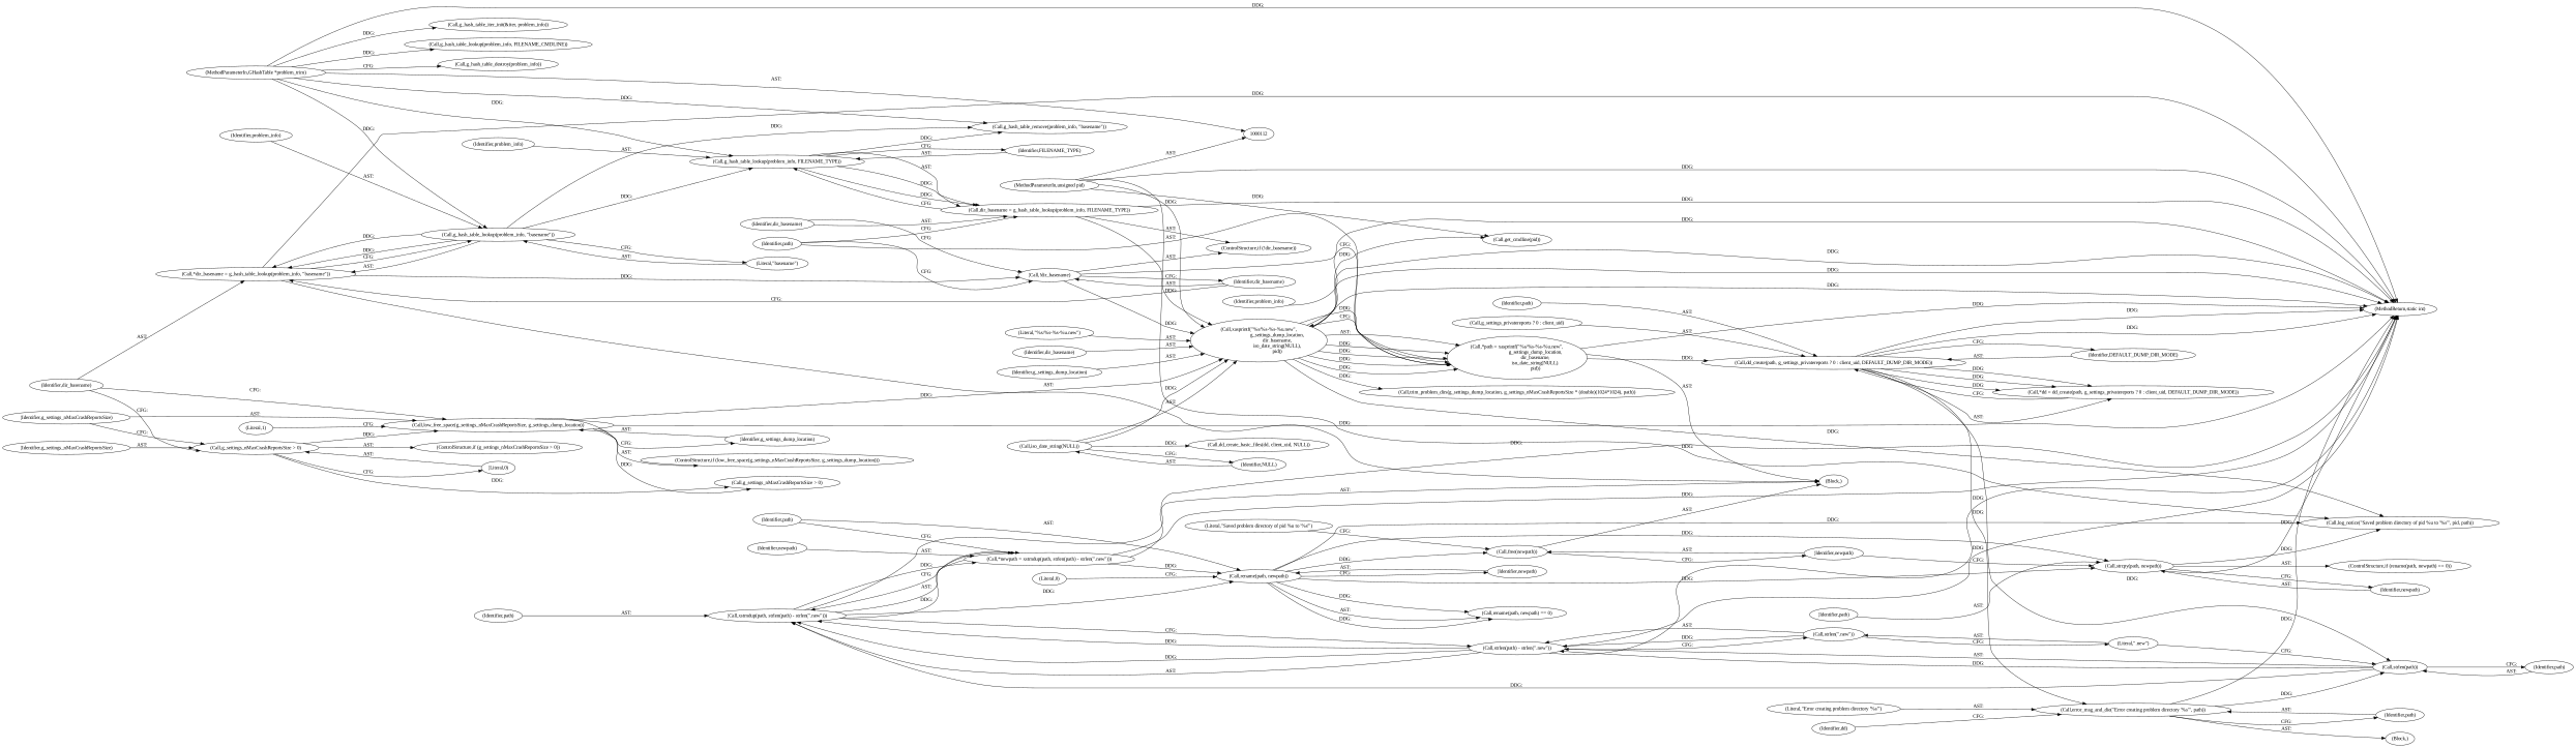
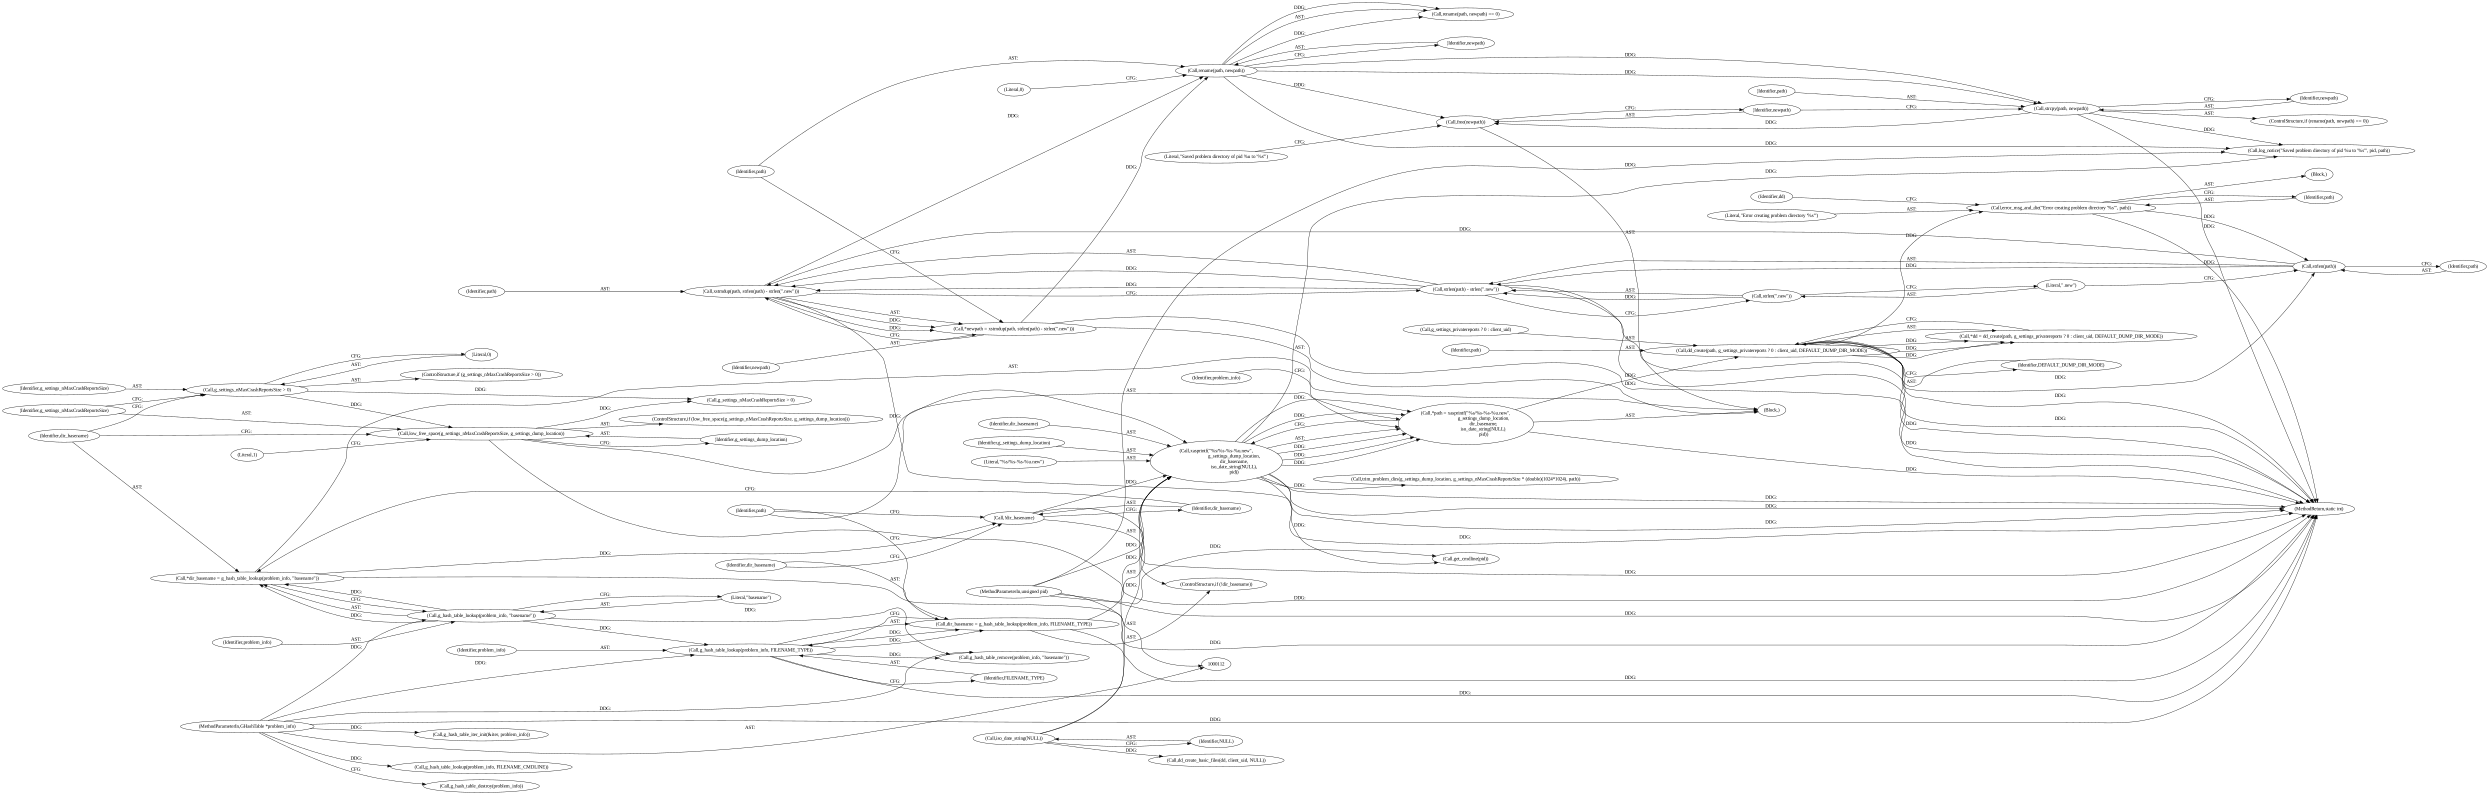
  digraph {
    fontname="Liberation Serif"
    rankdir=LR
    node [fontname="Liberation Serif"]
    edge [fontname="Liberation Serif"]
    n1 [label="(Call,free(newpath))"]
    n2 [label="(Identifier,newpath)"]
    n3 [label="(Block,)"]
    n4 [label="(Call,strcpy(path, newpath))"]
    n5 [label="(MethodReturn,static int)"]
    n6 [label="(Call,log_notice(\"Saved problem directory of pid %u to '%s'\", pid, path))"]
    n7 [label="(Identifier,newpath)"]
    n8 [label="(ControlStructure,if (rename(path, newpath) == 0))"]
    n9 [label="(Call,rename(path, newpath))"]
    n10 [label="(Call,rename(path, newpath) == 0)"]
    n11 [label="(Identifier,newpath)"]
    n12 [label="(Call,xstrndup(path, strlen(path) - strlen(\".new\")))"]
    n13 [label="(Call,strlen(path) - strlen(\".new\"))"]
    n14 [label="(Call,*newpath = xstrndup(path, strlen(path) - strlen(\".new\")))"]
    n15 [label="(Call,strlen(\".new\"))"]
    n16 [label="(Call,strlen(path))"]
    n17 [label="(Identifier,path)"]
    n18 [label="(Call,dd_create(path, g_settings_privatereports ? 0 : client_uid, DEFAULT_DUMP_DIR_MODE))"]
    n19 [label="(Call,error_msg_and_die(\"Error creating problem directory '%s'\", path))"]
    n20 [label="(Identifier,DEFAULT_DUMP_DIR_MODE)"]
    n21 [label="(Call,*dd = dd_create(path, g_settings_privatereports ? 0 : client_uid, DEFAULT_DUMP_DIR_MODE))"]
    n22 [label="(Block,)"]
    n23 [label="(Identifier,path)"]
    n24 [label="(Call,*path = xasprintf(\"%s/%s-%s-%u.new\",\n                           g_settings_dump_location,\n                           dir_basename,\n                           iso_date_string(NULL),\n                           pid))"]
    n25 [label="(Call,xasprintf(\"%s/%s-%s-%u.new\",\n                           g_settings_dump_location,\n                           dir_basename,\n                           iso_date_string(NULL),\n                           pid))"]
    n26 [label="(Call,get_cmdline(pid))"]
    n27 [label="(Call,trim_problem_dirs(g_settings_dump_location, g_settings_nMaxCrashReportsSize * (double)(1024*1024), path))"]
    n28 [label="(Call,low_free_space(g_settings_nMaxCrashReportsSize, g_settings_dump_location))"]
    n29 [label="(Identifier,g_settings_dump_location)"]
    n30 [label="(ControlStructure,if (low_free_space(g_settings_nMaxCrashReportsSize, g_settings_dump_location)))"]
    n31 [label="(Call,g_settings_nMaxCrashReportsSize > 0)"]
    n32 [label="(Call,g_settings_nMaxCrashReportsSize > 0)"]
    n33 [label="(Literal,0)"]
    n34 [label="(ControlStructure,if (g_settings_nMaxCrashReportsSize > 0))"]
    n35 [label="(Call,!dir_basename)"]
    n36 [label="(ControlStructure,if (!dir_basename))"]
    n37 [label="(Identifier,dir_basename)"]
    n38 [label="(Call,*dir_basename = g_hash_table_lookup(problem_info, \"basename\"))"]
    n39 [label="(Call,g_hash_table_lookup(problem_info, \"basename\"))"]
    n40 [label="(Call,g_hash_table_lookup(problem_info, FILENAME_TYPE))"]
    n41 [label="(Call,g_hash_table_remove(problem_info, \"basename\"))"]
    n42 [label="(Literal,\"basename\")"]
    n43 [label="(Call,dir_basename = g_hash_table_lookup(problem_info, FILENAME_TYPE))"]
    n44 [label="(Identifier,FILENAME_TYPE)"]
-   n45 [label="(MethodParameterIn,GHashTable *problem_trim)"]
+   n45 [label="(MethodParameterIn,GHashTable *problem_info)"]
    n46 [label="(Call,g_hash_table_iter_init(&iter, problem_info))"]
    n47 [label="(Call,g_hash_table_lookup(problem_info, FILENAME_CMDLINE))"]
    n48 [label="(Call,g_hash_table_destroy(problem_info))"]
    1000112
    n50 [label="(Call,iso_date_string(NULL))"]
    n51 [label="(Call,dd_create_basic_files(dd, client_uid, NULL))"]
    n52 [label="(Identifier,NULL)"]
    n53 [label="(MethodParameterIn,unsigned pid)"]
    n54 [label="(Literal,\".new\")"]
    n55 [label="(Identifier,dir_basename)"]
    n56 [label="(Identifier,path)"]
    n57 [label="(Literal,1)"]
    n58 [label="(Identifier,dir_basename)"]
    n59 [label="(Identifier,g_settings_dump_location)"]
    n60 [label="(Identifier,dir_basename)"]
    n61 [label="(Identifier,problem_info)"]
    n62 [label="(Identifier,path)"]
    n63 [label="(Identifier,g_settings_nMaxCrashReportsSize)"]
    n64 [label="(Identifier,newpath)"]
    n65 [label="(Identifier,problem_info)"]
    n66 [label="(Call,g_settings_privatereports ? 0 : client_uid)"]
    n67 [label="(Identifier,path)"]
    n68 [label="(Identifier,path)"]
    n69 [label="(Identifier,problem_info)"]
    n70 [label="(Literal,\"Saved problem directory of pid %u to '%s'\")"]
    n71 [label="(Identifier,path)"]
    n72 [label="(Identifier,g_settings_nMaxCrashReportsSize)"]
    n73 [label="(Literal,0)"]
    n74 [label="(Literal,\"%s/%s-%s-%u.new\")"]
    n75 [label="(Literal,\"Error creating problem directory '%s'\")"]
    n76 [label="(Identifier,dd)"]
    n1 -> n2 [label="CFG: "]
    n1 -> n3 [label="AST: "]
    n2 -> n1 [label="AST: "]
    n2 -> n4 [label="CFG: "]
+   n4 -> n1 [label="DDG: "]
    n4 -> n5 [label="DDG: "]
    n4 -> n6 [label="DDG: "]
    n4 -> n7 [label="CFG: "]
    n4 -> n8 [label="AST: "]
    n7 -> n4 [label="AST: "]
    n9 -> n1 [label="DDG: "]
    n9 -> n4 [label="DDG: "]
    n9 -> n4 [label="DDG: "]
    n9 -> n6 [label="DDG: "]
    n9 -> n10 [label="AST: "]
    n9 -> n10 [label="DDG: "]
    n9 -> n10 [label="DDG: "]
    n9 -> n11 [label="CFG: "]
    n11 -> n9 [label="AST: "]
    n12 -> n5 [label="DDG: "]
    n12 -> n9 [label="DDG: "]
    n12 -> n13 [label="CFG: "]
    n12 -> n14 [label="AST: "]
    n12 -> n14 [label="DDG: "]
    n12 -> n14 [label="DDG: "]
    n13 -> n5 [label="DDG: "]
    n13 -> n5 [label="DDG: "]
    n13 -> n12 [label="AST: "]
    n13 -> n12 [label="DDG: "]
    n13 -> n12 [label="DDG: "]
    n13 -> n15 [label="CFG: "]
    n14 -> n3 [label="AST: "]
    n14 -> n5 [label="DDG: "]
    n14 -> n9 [label="DDG: "]
    n14 -> n12 [label="CFG: "]
    n15 -> n13 [label="AST: "]
    n15 -> n13 [label="DDG: "]
    n15 -> n54 [label="CFG: "]
    n16 -> n12 [label="DDG: "]
    n16 -> n13 [label="AST: "]
    n16 -> n13 [label="DDG: "]
    n16 -> n17 [label="CFG: "]
    n17 -> n16 [label="AST: "]
    n18 -> n5 [label="DDG: "]
    n18 -> n5 [label="DDG: "]
    n18 -> n16 [label="DDG: "]
    n18 -> n19 [label="DDG: "]
    n18 -> n20 [label="CFG: "]
    n18 -> n21 [label="AST: "]
    n18 -> n21 [label="DDG: "]
    n18 -> n21 [label="DDG: "]
    n18 -> n21 [label="DDG: "]
    n19 -> n5 [label="DDG: "]
    n19 -> n16 [label="DDG: "]
    n19 -> n22 [label="AST: "]
    n19 -> n23 [label="CFG: "]
    n20 -> n18 [label="AST: "]
    n21 -> n18 [label="CFG: "]
    n23 -> n19 [label="AST: "]
    n24 -> n3 [label="AST: "]
    n24 -> n5 [label="DDG: "]
    n24 -> n18 [label="DDG: "]
    n24 -> n25 [label="CFG: "]
    n25 -> n5 [label="DDG: "]
    n25 -> n5 [label="DDG: "]
    n25 -> n5 [label="DDG: "]
    n25 -> n6 [label="DDG: "]
    n25 -> n24 [label="AST: "]
    n25 -> n24 [label="DDG: "]
    n25 -> n24 [label="DDG: "]
    n25 -> n24 [label="DDG: "]
    n25 -> n24 [label="DDG: "]
    n25 -> n24 [label="DDG: "]
    n25 -> n26 [label="DDG: "]
    n25 -> n27 [label="DDG: "]
    n28 -> n5 [label="DDG: "]
    n28 -> n25 [label="DDG: "]
    n28 -> n29 [label="CFG: "]
    n28 -> n30 [label="AST: "]
    n28 -> n31 [label="DDG: "]
    n29 -> n28 [label="AST: "]
    n32 -> n28 [label="DDG: "]
    n32 -> n31 [label="DDG: "]
    n32 -> n33 [label="CFG: "]
    n32 -> n34 [label="AST: "]
    n33 -> n32 [label="AST: "]
    n35 -> n5 [label="DDG: "]
    n35 -> n25 [label="DDG: "]
    n35 -> n36 [label="AST: "]
    n35 -> n37 [label="CFG: "]
    n37 -> n35 [label="AST: "]
    n37 -> n38 [label="CFG: "]
    n38 -> n3 [label="AST: "]
    n38 -> n5 [label="DDG: "]
    n38 -> n35 [label="DDG: "]
    n38 -> n39 [label="CFG: "]
    n39 -> n38 [label="AST: "]
    n39 -> n38 [label="DDG: "]
    n39 -> n38 [label="DDG: "]
    n39 -> n40 [label="DDG: "]
    n39 -> n41 [label="DDG: "]
    n39 -> n42 [label="CFG: "]
+   n40 -> n5 [label="DDG: "]
    n40 -> n41 [label="DDG: "]
    n40 -> n43 [label="AST: "]
    n40 -> n43 [label="DDG: "]
    n40 -> n43 [label="DDG: "]
    n40 -> n44 [label="CFG: "]
    n42 -> n39 [label="AST: "]
    n43 -> n5 [label="DDG: "]
    n43 -> n25 [label="DDG: "]
    n43 -> n36 [label="AST: "]
    n43 -> n40 [label="CFG: "]
    n44 -> n40 [label="AST: "]
    n45 -> n5 [label="DDG: "]
    n45 -> n39 [label="DDG: "]
    n45 -> n40 [label="DDG: "]
    n45 -> n41 [label="DDG: "]
    n45 -> n46 [label="DDG: "]
    n45 -> n47 [label="DDG: "]
    n45 -> n48 [label="CFG: "]
    n45 -> 1000112 [label="AST: "]
    n50 -> n25 [label="AST: "]
    n50 -> n25 [label="DDG: "]
    n50 -> n51 [label="DDG: "]
    n50 -> n52 [label="CFG: "]
    n52 -> n50 [label="AST: "]
    n53 -> n5 [label="DDG: "]
    n53 -> n6 [label="DDG: "]
    n53 -> n25 [label="DDG: "]
    n53 -> n26 [label="DDG: "]
    n53 -> 1000112 [label="AST: "]
    n54 -> n15 [label="AST: "]
    n54 -> n16 [label="CFG: "]
    n55 -> n35 [label="CFG: "]
    n55 -> n43 [label="AST: "]
    n56 -> n4 [label="AST: "]
    n57 -> n28 [label="CFG: "]
    n58 -> n25 [label="AST: "]
    n59 -> n25 [label="AST: "]
    n60 -> n28 [label="CFG: "]
    n60 -> n32 [label="CFG: "]
    n60 -> n38 [label="AST: "]
    n61 -> n24 [label="CFG: "]
    n62 -> n9 [label="AST: "]
    n62 -> n14 [label="CFG: "]
    n63 -> n32 [label="AST: "]
    n64 -> n14 [label="AST: "]
    n65 -> n40 [label="AST: "]
    n66 -> n18 [label="AST: "]
    n67 -> n24 [label="AST: "]
    n67 -> n35 [label="CFG: "]
    n67 -> n43 [label="CFG: "]
    n68 -> n12 [label="AST: "]
    n69 -> n39 [label="AST: "]
    n70 -> n1 [label="CFG: "]
    n71 -> n18 [label="AST: "]
    n72 -> n28 [label="AST: "]
    n72 -> n32 [label="CFG: "]
    n73 -> n9 [label="CFG: "]
    n74 -> n25 [label="AST: "]
    n75 -> n19 [label="AST: "]
    n76 -> n19 [label="CFG: "]
  }
